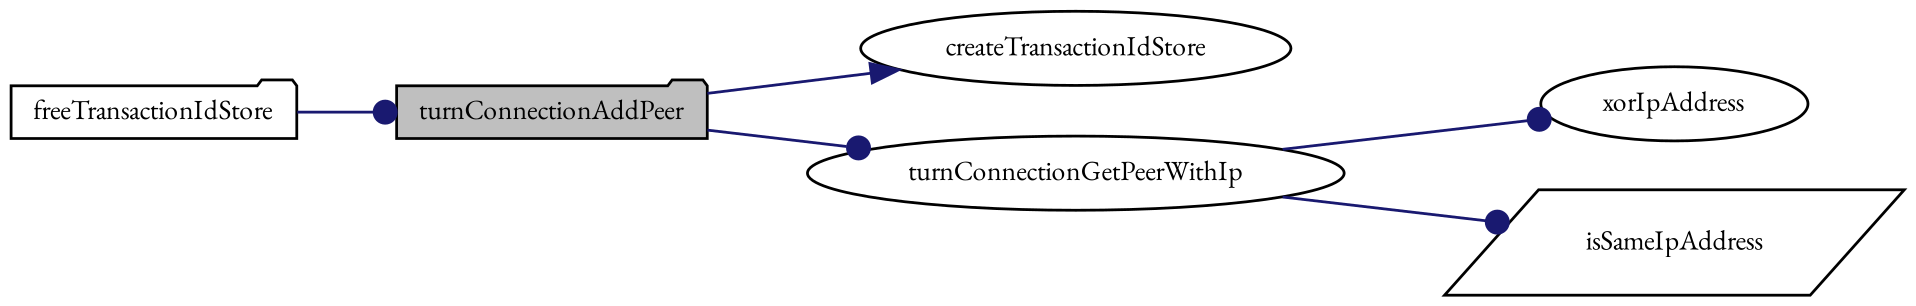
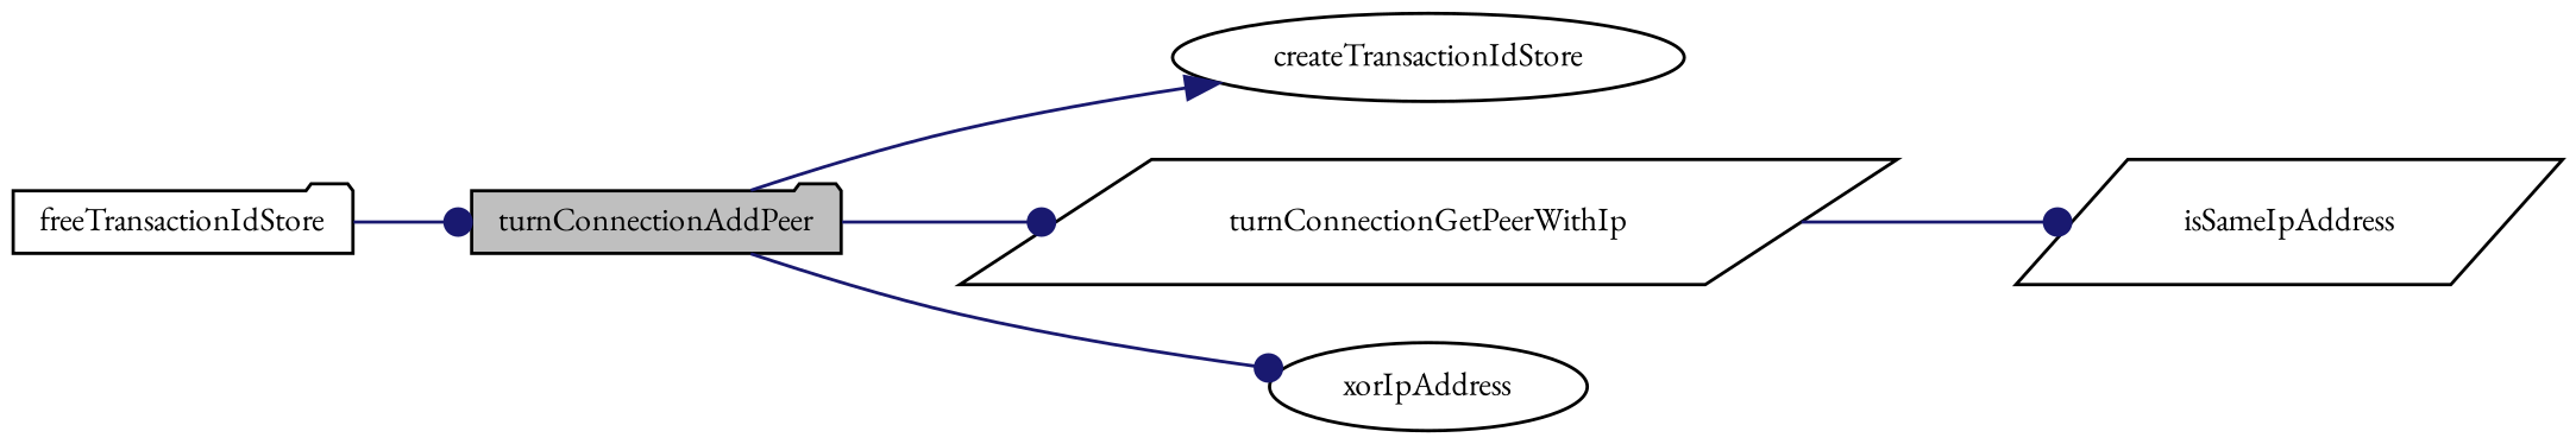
  digraph {
    fontname="EB Garamond"
    rankdir=LR
    node [color=black fillcolor=white fontname="EB Garamond" fontsize=10 shape=folder style=filled]
    edge [arrowhead=dot color=midnightblue fontname="EB Garamond" fontsize=10 labelfontname=Helvetica labelfontsize=10 style=solid]
    n1 [fillcolor=grey75 fontcolor=black height=0.2 label=turnConnectionAddPeer width=0.4]
    n2 [height=0.2 label=createTransactionIdStore shape=ellipse width=0.4]
-   n3 [height=0.2 label=turnConnectionGetPeerWithIp shape=ellipse width=0.4]
+   n3 [height=0.2 label=turnConnectionGetPeerWithIp shape=parallelogram width=0.4]
    n4 [height=0.2 label=xorIpAddress shape=ellipse width=0.4]
    n5 [height=0.2 label=freeTransactionIdStore width=0.4]
    n6 [height=0.2 label=isSameIpAddress shape=parallelogram width=0.4]
    n1 -> n2 [arrowhead=normal]
    n1 -> n3
-   n3 -> n4
+   n1 -> n4
    n3 -> n6
    n5 -> n1
  }
